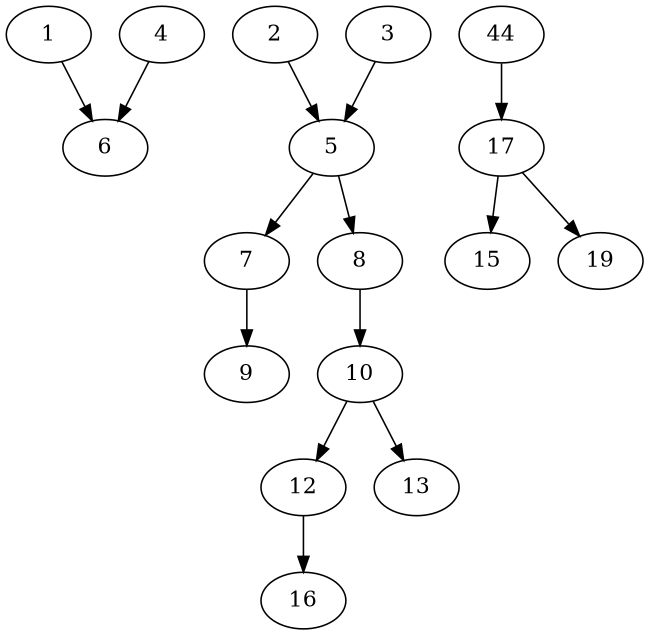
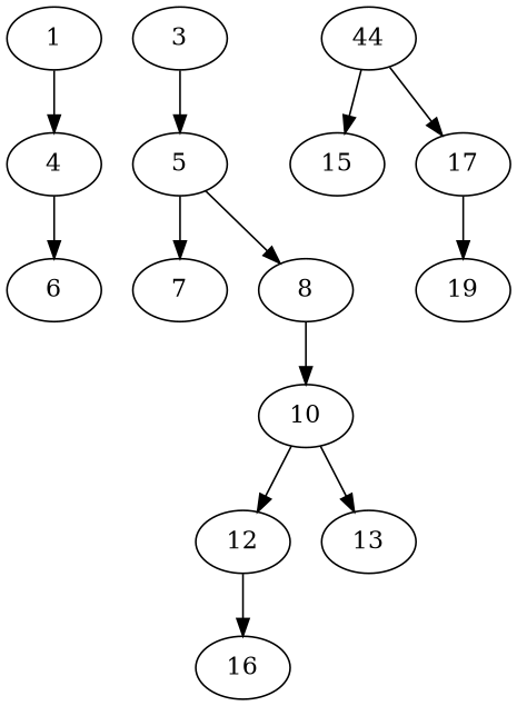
  digraph {
    node [alpha=0.10]
    1 [expect_size=1571280480310186]
    4 [alpha=0.18 expect_size=87195276503985160192]
    6 [alpha=0.02 expect_size=33949068576002408448]
-   2 [alpha=0.20 expect_size=41329707430201786368]
    5 [alpha=0.03 expect_size=3246628015406700]
    7 [alpha=0.12 expect_size=291488199207544684544]
    8 [expect_size=677366407627545]
-   9 [alpha=0.07 expect_size=232524588848724836352]
    10 [alpha=0.20 expect_size=493540083561388160]
    3 [alpha=0.04 expect_size=221703245208100544]
    12 [alpha=0.11 expect_size=2205573099014953]
    13 [alpha=0.13 expect_size=23951848099027952]
    n13 [alpha=0.08 expect_size=174866263914412928 label=44]
    15 [alpha=0.13 expect_size=126410788336805712]
    17 [alpha=0.03 expect_size=5313320428792446976]
    16 [alpha=0.17 expect_size=240732789307256864768]
    n17 [alpha=0.07 expect_size=5207563906400685 label=19]
-   1 -> 6
+   1 -> 4
    4 -> 6
-   2 -> 5
    5 -> 7
    5 -> 8
-   7 -> 9
    8 -> 10
    10 -> 12
    10 -> 13
    3 -> 5
    12 -> 16
-   17 -> 15
+   n13 -> 15
    n13 -> 17
    17 -> n17
  }
